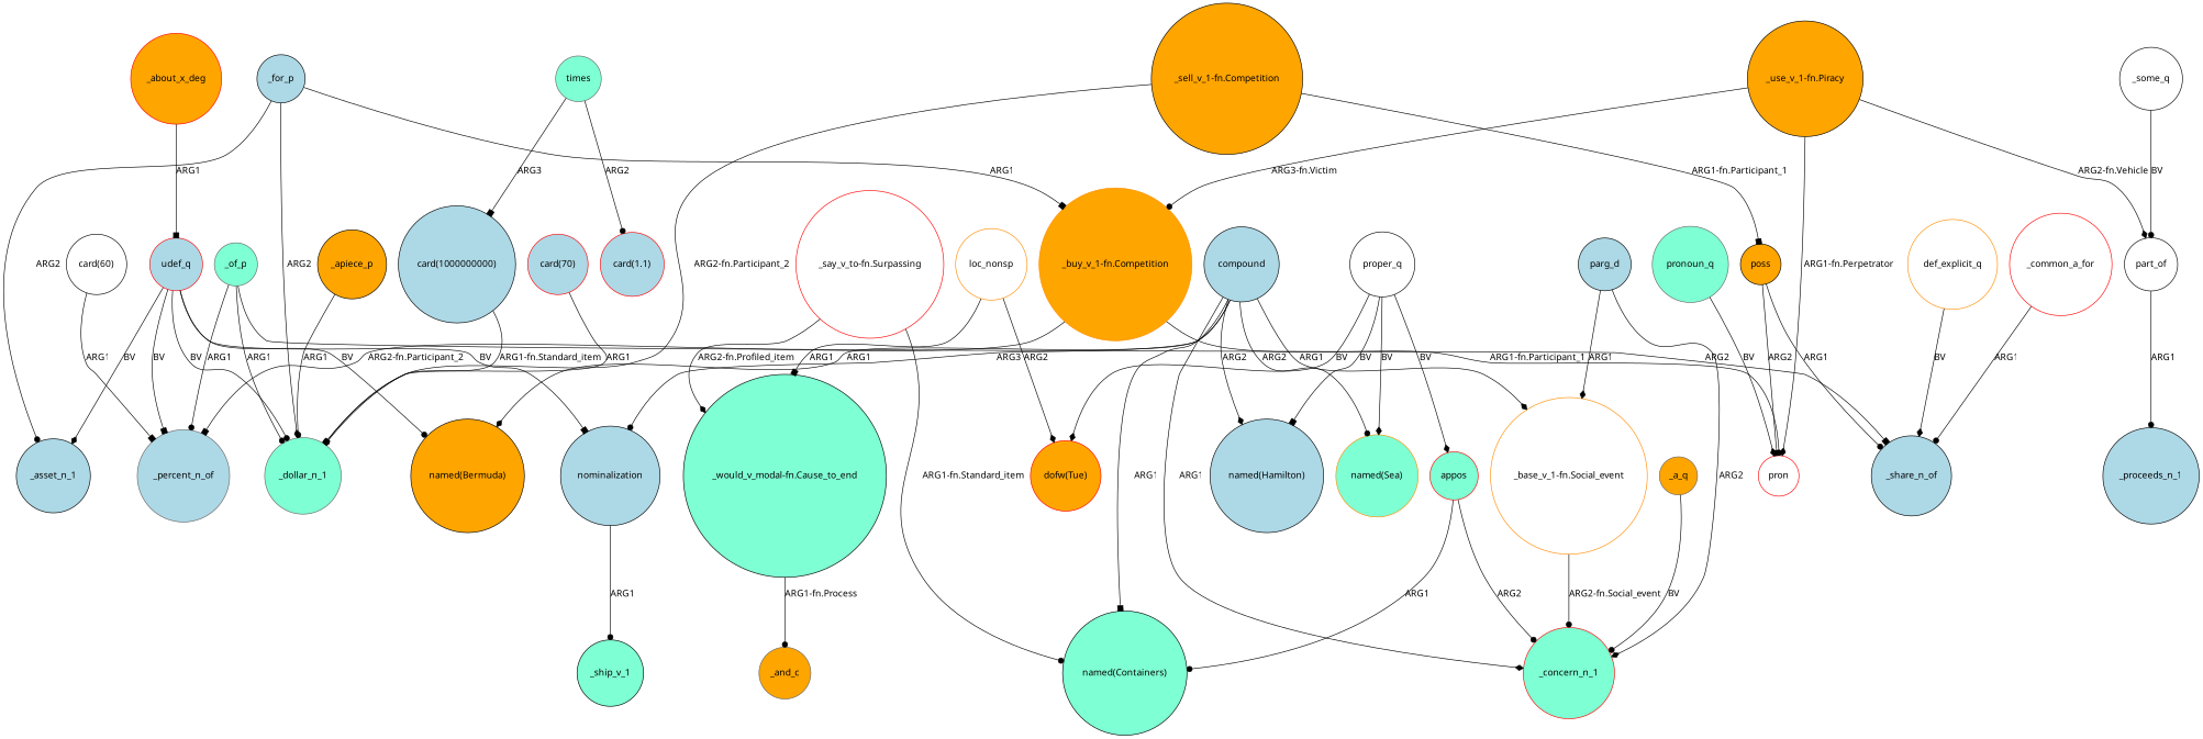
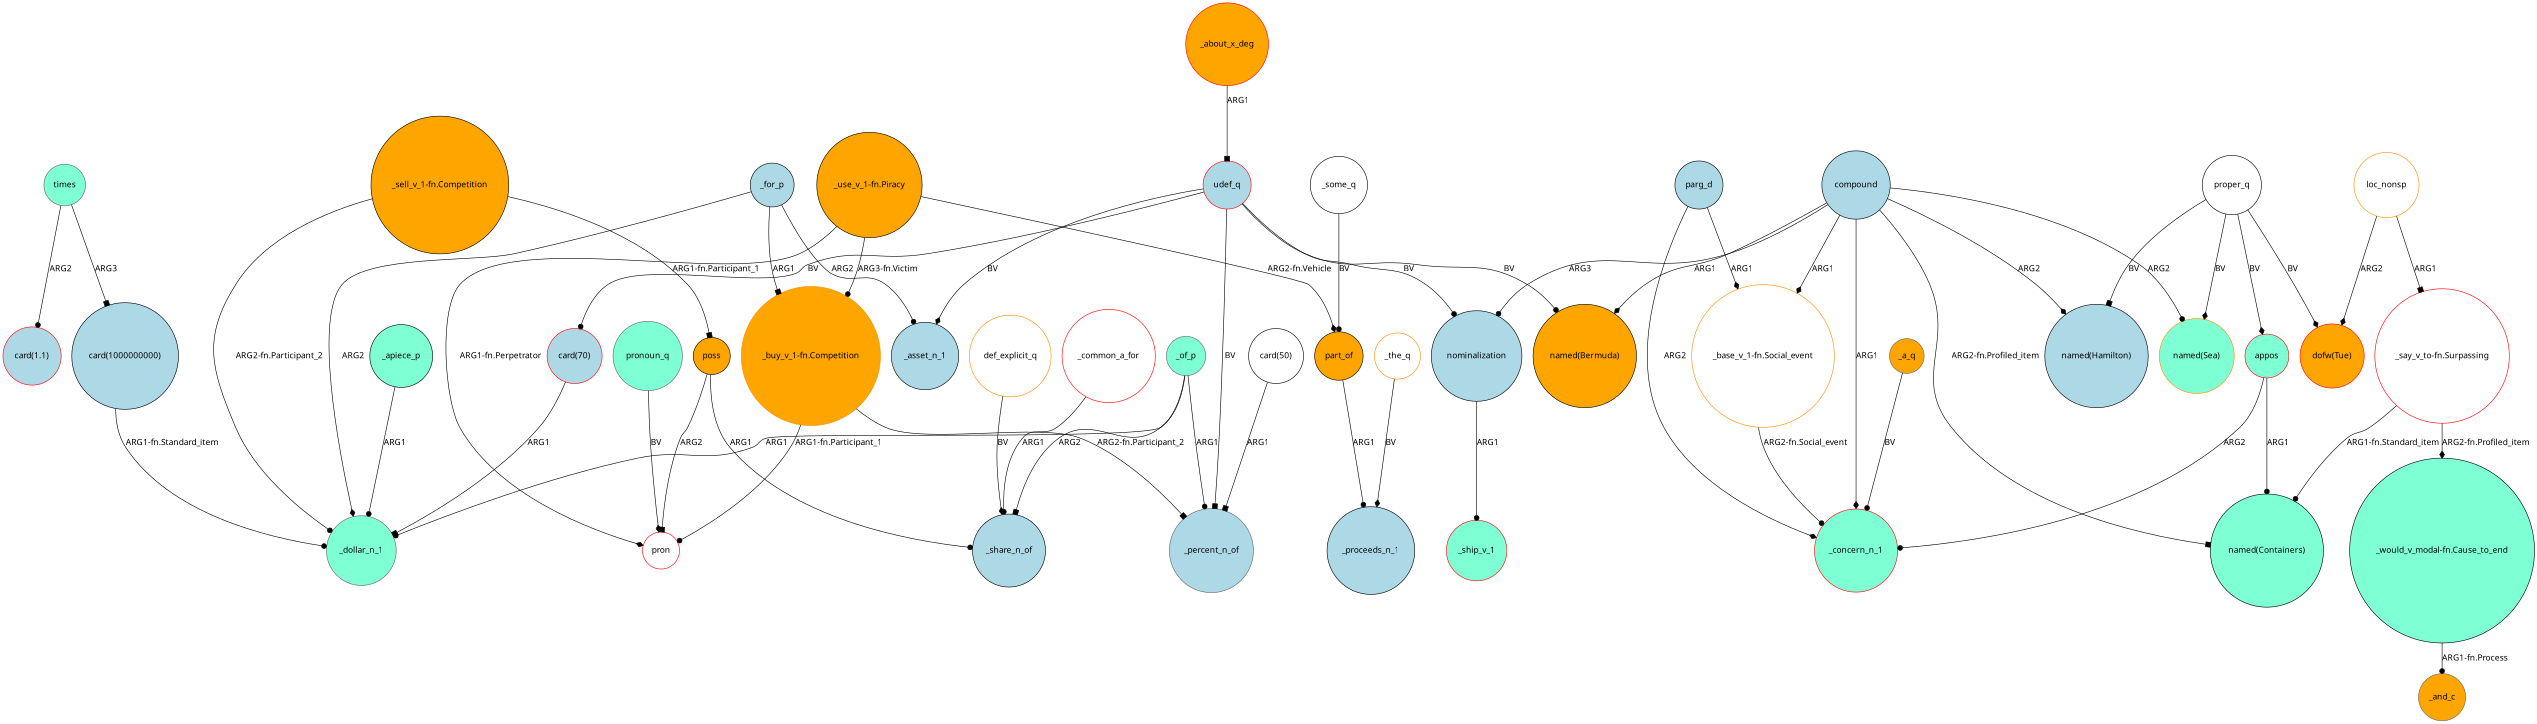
  digraph {
    fontname="Noto Sans"
    node [color=black fillcolor=lightblue fontname="Noto Sans" shape=circle style=filled]
    edge [arrowhead=dot fontname="Noto Sans"]
    _for_p
    "_buy_v_1-fn.Competition" [color=darkorange fillcolor=orange]
    _dollar_n_1 [color=gray40 fillcolor=aquamarine]
    _asset_n_1
    _percent_n_of [color=gray40]
    pron [color=red fillcolor=white]
    "_say_v_to-fn.Surpassing" [color=red fillcolor=white]
    "named(Containers)" [fillcolor=aquamarine]
    "_would_v_modal-fn.Cause_to_end" [fillcolor=aquamarine]
    _and_c [color=gray40 fillcolor=orange]
+   _the_q [color=darkorange fillcolor=white]
    _proceeds_n_1
    proper_q [fillcolor=white]
    "named(Hamilton)"
    "named(Sea)" [color=darkorange fillcolor=aquamarine]
    "dofw(Tue)" [color=red fillcolor=orange]
    appos [color=red fillcolor=aquamarine]
    compound
    nominalization
    _concern_n_1 [color=red fillcolor=aquamarine]
    "_base_v_1-fn.Social_event" [color=darkorange fillcolor=white]
    "named(Bermuda)" [fillcolor=orange]
-   _ship_v_1 [fillcolor=aquamarine]
+   _ship_v_1 [color=red fillcolor=aquamarine]
    _of_p [color=gray40 fillcolor=aquamarine]
    _share_n_of
    loc_nonsp [color=darkorange fillcolor=white]
    poss [fillcolor=orange]
    udef_q [color=red]
    "_use_v_1-fn.Piracy" [fillcolor=orange]
-   part_of [fillcolor=white]
+   part_of [fillcolor=orange]
    parg_d
    def_explicit_q [color=darkorange fillcolor=white]
    "card(1000000000)"
    _about_x_deg [color=red fillcolor=orange]
    "_sell_v_1-fn.Competition" [fillcolor=orange]
    times [color=gray40 fillcolor=aquamarine]
    "card(1.1)" [color=red]
    _common_a_for [color=red fillcolor=white]
    _some_q [fillcolor=white]
    _a_q [color=gray40 fillcolor=orange]
    pronoun_q [color=gray40 fillcolor=aquamarine]
-   _apiece_p [fillcolor=orange]
-   "card(50)" [fillcolor=white label="card(60)"]
+   _apiece_p [fillcolor=aquamarine]
+   "card(50)" [fillcolor=white]
    "card(70)" [color=red]
    _for_p -> "_buy_v_1-fn.Competition" [arrowhead=box label=ARG1]
    _for_p -> _dollar_n_1 [arrowhead=diamond label=ARG2]
    _for_p -> _asset_n_1 [label=ARG2]
    "_buy_v_1-fn.Competition" -> _percent_n_of [arrowhead=box label="ARG2-fn.Participant_2"]
    "_buy_v_1-fn.Competition" -> pron [label="ARG1-fn.Participant_1"]
    "_say_v_to-fn.Surpassing" -> "named(Containers)" [label="ARG1-fn.Standard_item"]
    "_say_v_to-fn.Surpassing" -> "_would_v_modal-fn.Cause_to_end" [arrowhead=diamond label="ARG2-fn.Profiled_item"]
    "_would_v_modal-fn.Cause_to_end" -> _and_c [label="ARG1-fn.Process"]
+   _the_q -> _proceeds_n_1 [arrowhead=diamond label=BV]
    proper_q -> "named(Hamilton)" [arrowhead=box label=BV]
    proper_q -> "named(Sea)" [arrowhead=diamond label=BV]
    proper_q -> "dofw(Tue)" [arrowhead=diamond label=BV]
    proper_q -> appos [arrowhead=diamond label=BV]
    appos -> "named(Containers)" [label=ARG1]
    appos -> _concern_n_1 [label=ARG2]
-   compound -> "named(Containers)" [arrowhead=box label=ARG1]
+   compound -> "named(Containers)" [arrowhead=box label="ARG2-fn.Profiled_item"]
    compound -> "named(Hamilton)" [arrowhead=diamond label=ARG2]
    compound -> "named(Sea)" [label=ARG2]
    compound -> nominalization [label=ARG3]
    compound -> _concern_n_1 [arrowhead=diamond label=ARG1]
    compound -> "_base_v_1-fn.Social_event" [arrowhead=diamond label=ARG1]
    compound -> "named(Bermuda)" [arrowhead=diamond label=ARG1]
    nominalization -> _ship_v_1 [label=ARG1]
    "_base_v_1-fn.Social_event" -> _concern_n_1 [label="ARG2-fn.Social_event"]
    _of_p -> _dollar_n_1 [label=ARG1]
    _of_p -> _percent_n_of [label=ARG1]
    _of_p -> _share_n_of [arrowhead=box label=ARG2]
-   loc_nonsp -> "_would_v_modal-fn.Cause_to_end" [arrowhead=box label=ARG1]
+   loc_nonsp -> "_say_v_to-fn.Surpassing" [arrowhead=box label=ARG1]
    loc_nonsp -> "dofw(Tue)" [arrowhead=diamond label=ARG2]
    poss -> pron [arrowhead=box label=ARG2]
    poss -> _share_n_of [label=ARG1]
-   udef_q -> _dollar_n_1 [label=BV]
+   udef_q -> "card(70)" [label=BV]
    udef_q -> _asset_n_1 [arrowhead=diamond label=BV]
    udef_q -> _percent_n_of [arrowhead=box label=BV]
-   udef_q -> nominalization [arrowhead=box label=BV]
+   udef_q -> nominalization [label=BV]
    udef_q -> "named(Bermuda)" [label=BV]
    "_use_v_1-fn.Piracy" -> "_buy_v_1-fn.Competition" [label="ARG3-fn.Victim"]
    "_use_v_1-fn.Piracy" -> pron [arrowhead=diamond label="ARG1-fn.Perpetrator"]
    "_use_v_1-fn.Piracy" -> part_of [arrowhead=diamond label="ARG2-fn.Vehicle"]
    part_of -> _proceeds_n_1 [label=ARG1]
    parg_d -> _concern_n_1 [arrowhead=diamond label=ARG2]
    parg_d -> "_base_v_1-fn.Social_event" [arrowhead=diamond label=ARG1]
    def_explicit_q -> _share_n_of [arrowhead=diamond label=BV]
    "card(1000000000)" -> _dollar_n_1 [label="ARG1-fn.Standard_item"]
    _about_x_deg -> udef_q [arrowhead=box label=ARG1]
    "_sell_v_1-fn.Competition" -> _dollar_n_1 [label="ARG2-fn.Participant_2"]
    "_sell_v_1-fn.Competition" -> poss [arrowhead=box label="ARG1-fn.Participant_1"]
    times -> "card(1000000000)" [arrowhead=box label=ARG3]
    times -> "card(1.1)" [label=ARG2]
    _common_a_for -> _share_n_of [label=ARG1]
    _some_q -> part_of [label=BV]
    _a_q -> _concern_n_1 [label=BV]
    pronoun_q -> pron [arrowhead=diamond label=BV]
    _apiece_p -> _dollar_n_1 [label=ARG1]
    "card(50)" -> _percent_n_of [arrowhead=box label=ARG1]
    "card(70)" -> _dollar_n_1 [arrowhead=box label=ARG1]
  }
